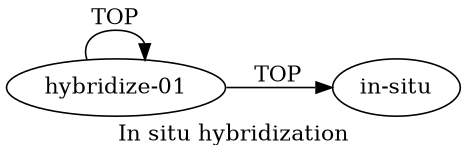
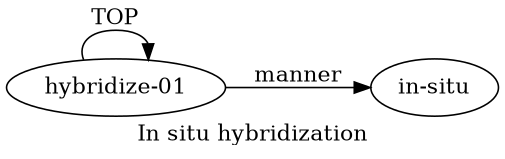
  digraph {
    label="In situ hybridization"
    rankdir=LR
    node [color=black]
    edge [color=black]
    n1 [gold_ind=1 gold_label="in-situ" label="in-situ" test_ind=1 test_label="in-situ"]
    n2 [gold_ind=0 gold_label="hybridize-01" label="hybridize-01" test_ind=0 test_label="hybridize-01"]
-   n2 -> n1 [gold_label=manner label=TOP test_label=manner]
+   n2 -> n1 [gold_label=manner label=manner test_label=manner]
    n2 -> n2 [gold_label=TOP label=TOP test_label=TOP]
  }
